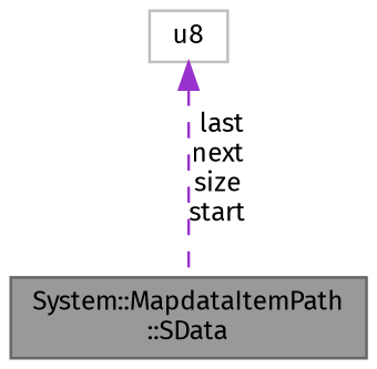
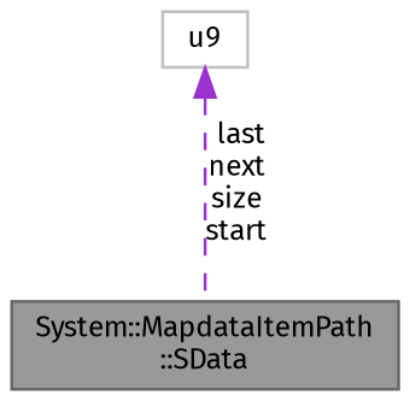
  digraph {
    fontname="Fira Sans"
    node [fontname="Fira Sans" fontsize=10 shape=box style=filled]
    n1 [color=gray40 fillcolor=grey60 fontcolor=black height=0.2 label="System::MapdataItemPath\l::SData" width=0.4]
-   n2 [color=grey75 fillcolor=white height=0.2 label=u8 width=0.4]
+   n2 [color=grey75 fillcolor=white height=0.2 label=u9 width=0.4]
    n2 -> n1 [color=darkorchid3 dir=back fontname="Fira Sans" fontsize=10 label=" last\nnext\nsize\nstart" labelfontname=FreeMono labelfontsize=10 style=dashed]
  }
